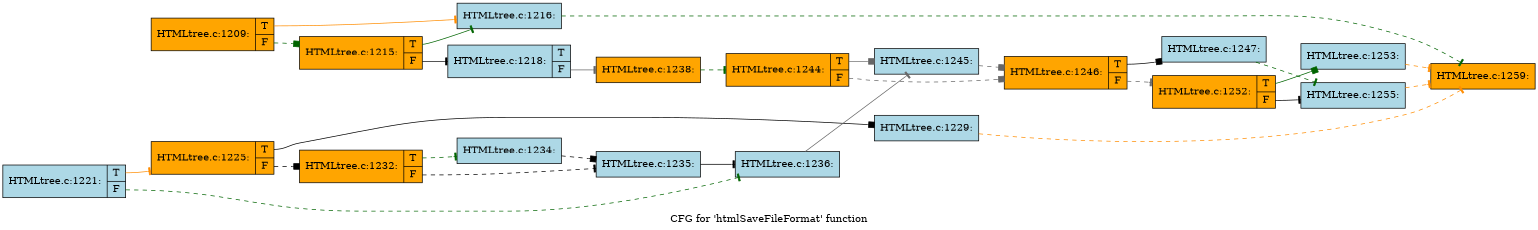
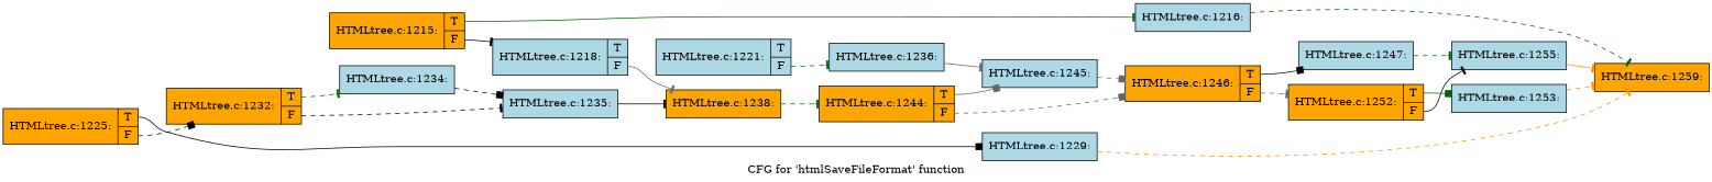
  digraph {
    label="CFG for 'htmlSaveFileFormat' function"
    rankdir=LR
    node [fillcolor=lightblue shape=record style=filled]
    edge [arrowhead=tee color=darkgreen style=dashed]
-   n1 [fillcolor=orange label="{HTMLtree.c:1209:|{<s0>T|<s1>F}}"]
    n2 [label="{HTMLtree.c:1216:}"]
    n3 [fillcolor=orange label="{HTMLtree.c:1215:|{<s0>T|<s1>F}}"]
    n4 [fillcolor=orange label="{HTMLtree.c:1259:}"]
    n5 [label="{HTMLtree.c:1218:|{<s0>T|<s1>F}}"]
    n6 [fillcolor=orange label="{HTMLtree.c:1238:}"]
    n7 [label="{HTMLtree.c:1221:|{<s0>T|<s1>F}}"]
    n8 [fillcolor=orange label="{HTMLtree.c:1225:|{<s0>T|<s1>F}}"]
    n9 [label="{HTMLtree.c:1236:}"]
    n10 [fillcolor=orange label="{HTMLtree.c:1244:|{<s0>T|<s1>F}}"]
    n11 [label="{HTMLtree.c:1229:}"]
    n12 [fillcolor=orange label="{HTMLtree.c:1232:|{<s0>T|<s1>F}}"]
    n13 [label="{HTMLtree.c:1245:}"]
    n14 [fillcolor=orange label="{HTMLtree.c:1246:|{<s0>T|<s1>F}}"]
    n15 [label="{HTMLtree.c:1234:}"]
    n16 [label="{HTMLtree.c:1235:}"]
    n17 [label="{HTMLtree.c:1247:}"]
    n18 [fillcolor=orange label="{HTMLtree.c:1252:|{<s0>T|<s1>F}}"]
    n19 [label="{HTMLtree.c:1255:}"]
    n20 [label="{HTMLtree.c:1253:}"]
-   n1 -> n2 [color=darkorange style=solid tailport=s0]
-   n1 -> n3 [arrowhead=box tailport=s1]
    n2 -> n4
    n3 -> n2 [style=solid tailport=s0]
    n3 -> n5 [color=black style=solid tailport=s1]
    n5 -> n6 [color=gray40 style=solid tailport=s1]
    n6 -> n10
-   n7 -> n8 [color=darkorange style=solid tailport=s0]
    n7 -> n9 [tailport=s1]
    n8 -> n11 [arrowhead=box color=black style=solid tailport=s0]
    n8 -> n12 [arrowhead=box color=black tailport=s1]
    n9 -> n13 [color=gray40 style=solid]
    n10 -> n13 [arrowhead=box color=gray40 style=solid tailport=s0]
    n10 -> n14 [arrowhead=box color=gray40 tailport=s1]
    n11 -> n4 [color=darkorange]
    n12 -> n15 [tailport=s0]
    n12 -> n16 [color=black tailport=s1]
    n13 -> n14 [arrowhead=box color=gray40]
    n14 -> n17 [arrowhead=box color=black style=solid tailport=s0]
    n14 -> n18 [color=gray40 tailport=s1]
    n15 -> n16 [arrowhead=box color=black]
-   n16 -> n9 [color=black style=solid]
+   n16 -> n6 [color=black style=solid]
    n17 -> n19
    n18 -> n19 [color=black style=solid tailport=s1]
    n18 -> n20 [arrowhead=box style=solid tailport=s0]
-   n19 -> n4 [color=darkorange]
+   n19 -> n4 [color=darkorange style=solid]
    n20 -> n4 [color=darkorange]
  }
